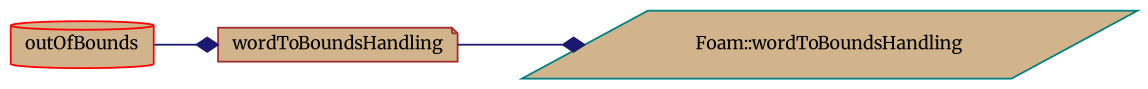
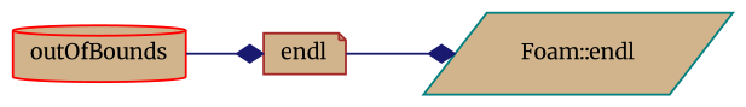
  digraph {
    fontname=Merriweather
    rankdir=LR
    node [fillcolor=tan fontname=Merriweather fontsize=10 style=filled]
    edge [arrowhead=diamond color=midnightblue fontname=Merriweather fontsize=10 labelfontname=FreeSans labelfontsize=10 style=solid]
-   n1 [color=brown fontcolor=black height=0.2 label=wordToBoundsHandling shape=note width=0.4]
-   n2 [color=teal height=0.2 label="Foam::wordToBoundsHandling" shape=parallelogram width=0.4]
+   n1 [color=brown fontcolor=black height=0.2 label=endl shape=note width=0.4]
+   n2 [color=teal height=0.2 label="Foam::endl" shape=parallelogram width=0.4]
    n3 [color=red height=0.2 label=outOfBounds shape=cylinder width=0.4]
    n1 -> n2
    n3 -> n1
  }
